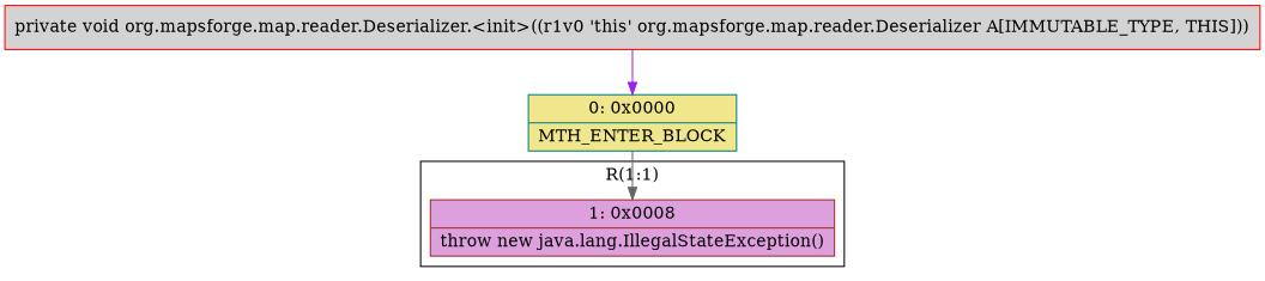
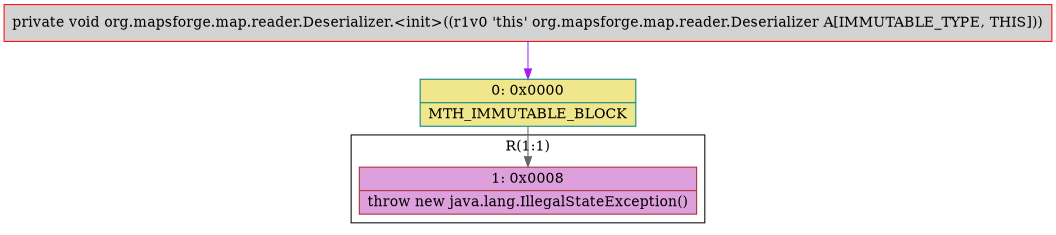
  digraph {
    node [shape=record style=filled]
    n1 [color=brown label="{1\:\ 0x0008|throw new java.lang.IllegalStateException()\l}" fillcolor=plum]
-   n2 [color=teal label="{0\:\ 0x0000|MTH_ENTER_BLOCK\l}" fillcolor=khaki]
+   n2 [color=teal label="{0\:\ 0x0000|MTH_IMMUTABLE_BLOCK\l}" fillcolor=khaki]
    n3 [label="{private void org.mapsforge.map.reader.Deserializer.\<init\>((r1v0 'this' org.mapsforge.map.reader.Deserializer A[IMMUTABLE_TYPE, THIS])) }" fillcolor=lightgrey color=red]
    subgraph cluster_1 {
      label="R(1:1)"
      n1
    }
    n2 -> n1 [color=gray40]
    n3 -> n2 [color=purple]
  }
